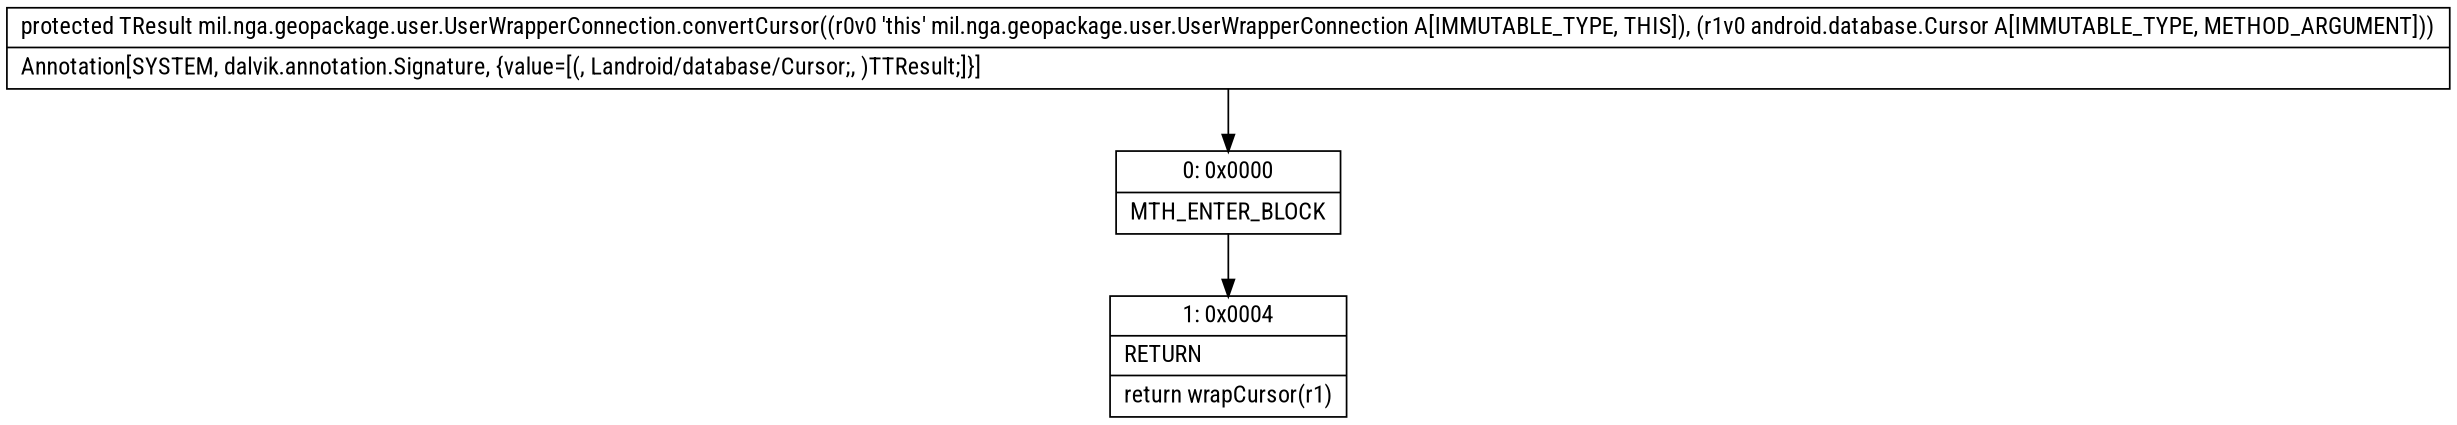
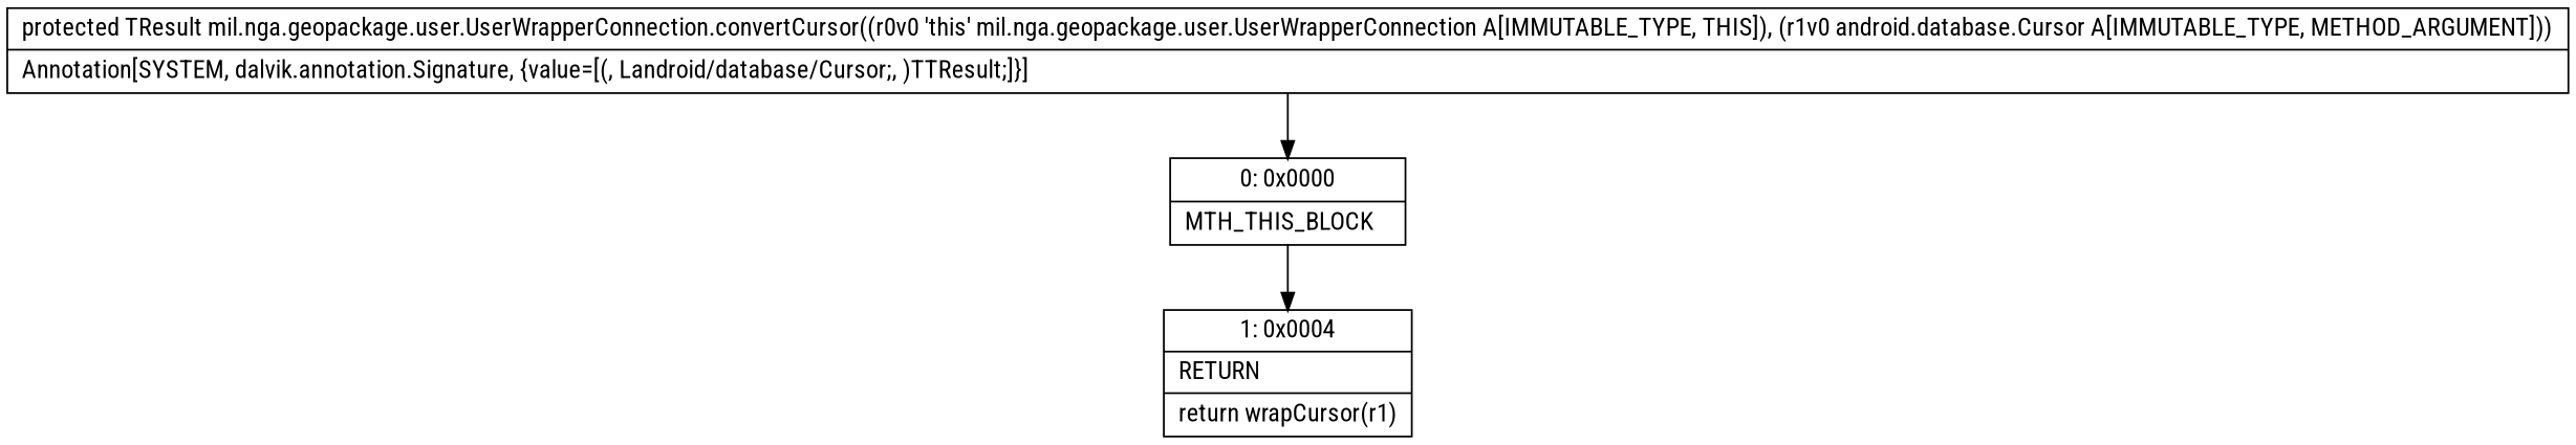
  digraph {
    fontname="Roboto Condensed"
    node [shape=record fontname="Roboto Condensed"]
    edge [fontname="Roboto Condensed"]
-   n1 [label="{0\:\ 0x0000|MTH_ENTER_BLOCK\l}"]
+   n1 [label="{0\:\ 0x0000|MTH_THIS_BLOCK\l}"]
    n2 [label="{1\:\ 0x0004|RETURN\l|return wrapCursor(r1)\l}"]
    n3 [label="{protected TResult mil.nga.geopackage.user.UserWrapperConnection.convertCursor((r0v0 'this' mil.nga.geopackage.user.UserWrapperConnection A[IMMUTABLE_TYPE, THIS]), (r1v0 android.database.Cursor A[IMMUTABLE_TYPE, METHOD_ARGUMENT]))  | Annotation[SYSTEM, dalvik.annotation.Signature, \{value=[(, Landroid\/database\/Cursor;, )TTResult;]\}]\l}"]
    n1 -> n2
    n3 -> n1
  }
